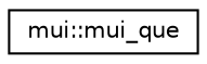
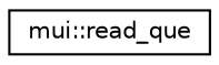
  digraph {
    rankdir=LR
-   n1 [color=black fillcolor=white fontname=Helvetica fontsize=10 height=0.2 label="mui::mui_que" shape=record style=filled width=0.4]
+   n1 [color=black fillcolor=white fontname=Helvetica fontsize=10 height=0.2 label="mui::read_que" shape=record style=filled width=0.4]
  }
